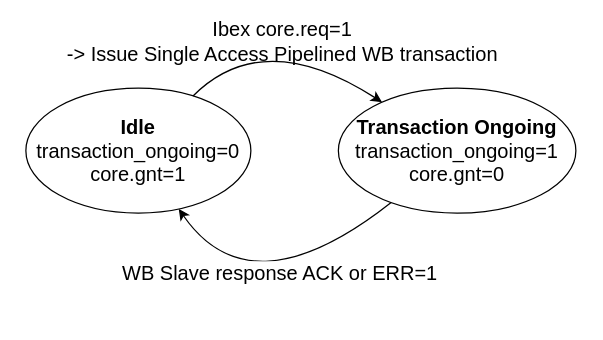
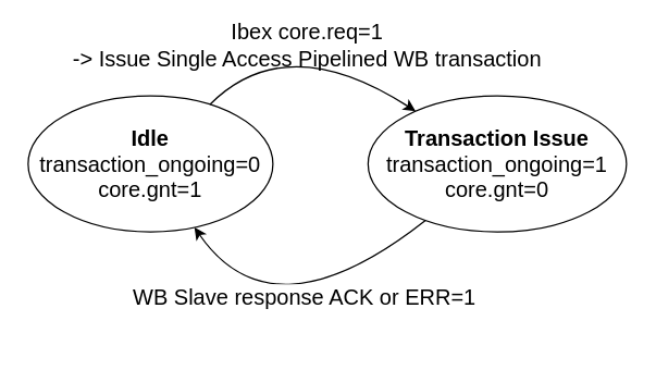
  <mxCell id="0" />
  <mxCell id="1" parent="0" />
  <mxCell id="2" value="&lt;b&gt;Idle&lt;br&gt;&lt;/b&gt;transaction_ongoing=0&lt;br&gt;core.gnt=1" style="ellipse;whiteSpace=wrap;html=1;fontSize=16;" parent="1" vertex="1"><mxGeometry x="20" y="70" width="180" height="100" as="geometry" /></mxCell>
- <mxCell id="3" value="&lt;b&gt;Transaction Ongoing&lt;br&gt;&lt;/b&gt;transaction_ongoing=1&lt;br&gt;core.gnt=0" style="ellipse;whiteSpace=wrap;html=1;fontSize=16;" parent="1" vertex="1"><mxGeometry x="270" y="70" width="190" height="100" as="geometry" /></mxCell>
+ <mxCell id="3" value="&lt;b&gt;Transaction Issue&lt;br&gt;&lt;/b&gt;transaction_ongoing=1&lt;br&gt;core.gnt=0" style="ellipse;whiteSpace=wrap;html=1;fontSize=16;" parent="1" vertex="1"><mxGeometry x="270" y="70" width="190" height="100" as="geometry" /></mxCell>
  <mxCell id="4" value="WB Slave response ACK or ERR=1" style="endArrow=classic;html=1;rounded=0;fontSize=16;curved=1;" parent="1" source="3" target="2" edge="1"><mxGeometry x="-0.144" y="-11" width="50" height="50" relative="1" as="geometry"><mxPoint x="220" y="370" as="sourcePoint" /><mxPoint x="270" y="320" as="targetPoint" /><Array as="points"><mxPoint x="200" y="250" /></Array><mxPoint as="offset" /></mxGeometry></mxCell>
  <mxCell id="5" value="Ibex core.req=1 &lt;br&gt;-&amp;gt; Issue Single Access Pipelined WB transaction" style="endArrow=classic;html=1;rounded=0;fontSize=16;curved=1;labelBackgroundColor=none;" parent="1" source="2" target="3" edge="1"><mxGeometry x="0.029" y="-3" width="50" height="50" relative="1" as="geometry"><mxPoint x="160" y="110" as="sourcePoint" /><mxPoint x="210" y="60" as="targetPoint" /><Array as="points"><mxPoint x="210" y="20" /></Array><mxPoint as="offset" /></mxGeometry></mxCell>
